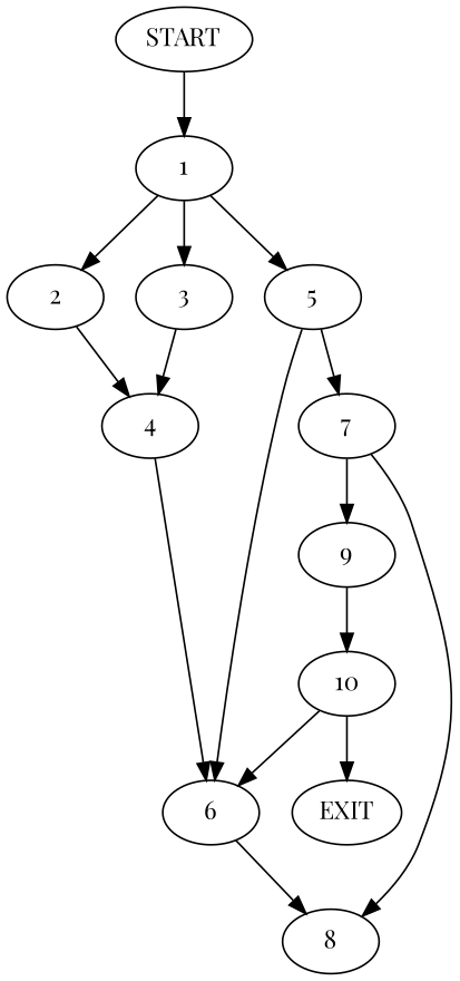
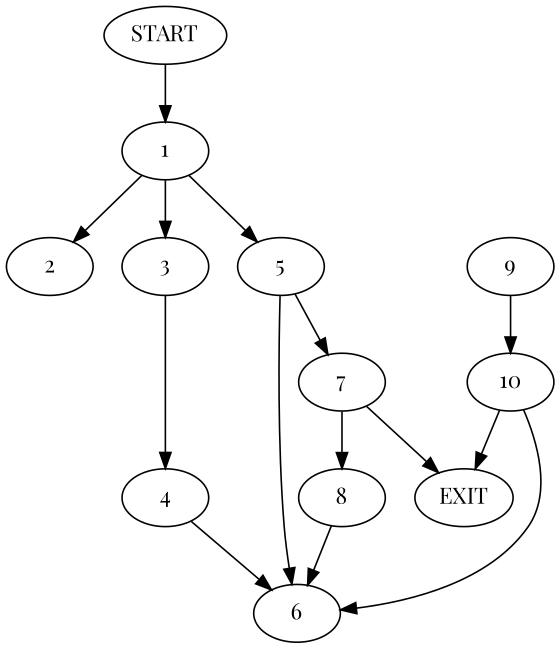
  digraph {
    fontname="Playfair Display"
    node [fontname="Playfair Display"]
    edge [fontname="Playfair Display"]
    n1 [label=START]
    1
    2
    3
    5
    n6 [label=EXIT]
    4
    6
    7
    8
    9
    10
    n1 -> 1
    1 -> 2
    1 -> 3
    1 -> 5
-   2 -> 4
    3 -> 4
    5 -> 6
    5 -> 7
    4 -> 6
    7 -> 8
-   7 -> 9
-   6 -> 8
+   7 -> n6
+   8 -> 6
    9 -> 10
    10 -> n6
    10 -> 6
  }
